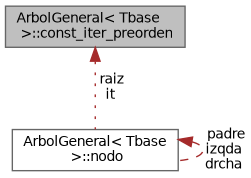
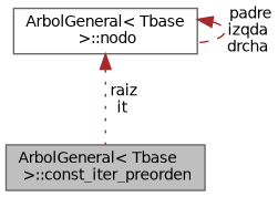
  digraph {
    node [color=gray40 fontname=Helvetica fontsize=10 shape=record style=filled]
    edge [color=brown dir=back fontname=Helvetica fontsize=10 labelfontname=Helvetica labelfontsize=10]
    n1 [fillcolor=grey75 fontcolor=black height=0.2 label="ArbolGeneral\< Tbase\l \>::const_iter_preorden" width=0.4]
    n2 [fillcolor=white height=0.2 label="ArbolGeneral\< Tbase\l \>::nodo" width=0.4]
-   n1 -> n2 [label=" raiz\nit" style=dotted]
+   n2 -> n1 [label=" raiz\nit" style=dotted]
    n2 -> n2 [label=" padre\nizqda\ndrcha" style=dashed]
  }
